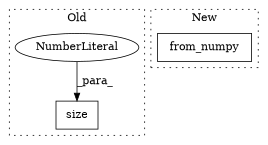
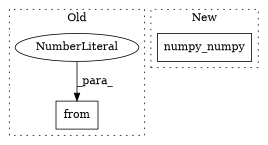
  digraph {
    node [a=32 shape=box]
-   n1 [l="5,1" label=size s="4912,4918"]
+   n1 [l="5,1" label=from s="4912,4918"]
    n2 [a=34 l=1 label=NumberLiteral s=4917 shape=ellipse]
-   n3 [l="11,1" label=from_numpy s="5258,5280"]
+   n3 [l="11,1" label=numpy_numpy s="5258,5280"]
    subgraph cluster_1 {
      label=Old
      style=dotted
      n1
      n2
    }
    subgraph cluster_2 {
      label=New
      style=dotted
      n3
    }
    n2 -> n1 [label=_para_]
  }
